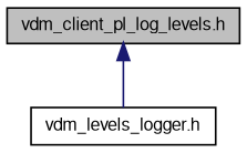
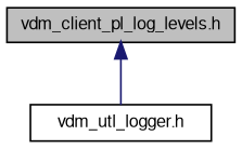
  digraph {
    node [color=black fontname=FreeSans fontsize=10 shape=record]
    n1 [fillcolor=grey75 fontcolor=black height=0.2 label="vdm_client_pl_log_levels.h" style=filled width=0.4]
-   n2 [height=0.2 label="vdm_levels_logger.h" width=0.4]
+   n2 [height=0.2 label="vdm_utl_logger.h" width=0.4]
    n1 -> n2 [color=midnightblue dir=back fontname=FreeSans fontsize=10 labelfontname=FreeSans labelfontsize=10 style=solid]
  }
